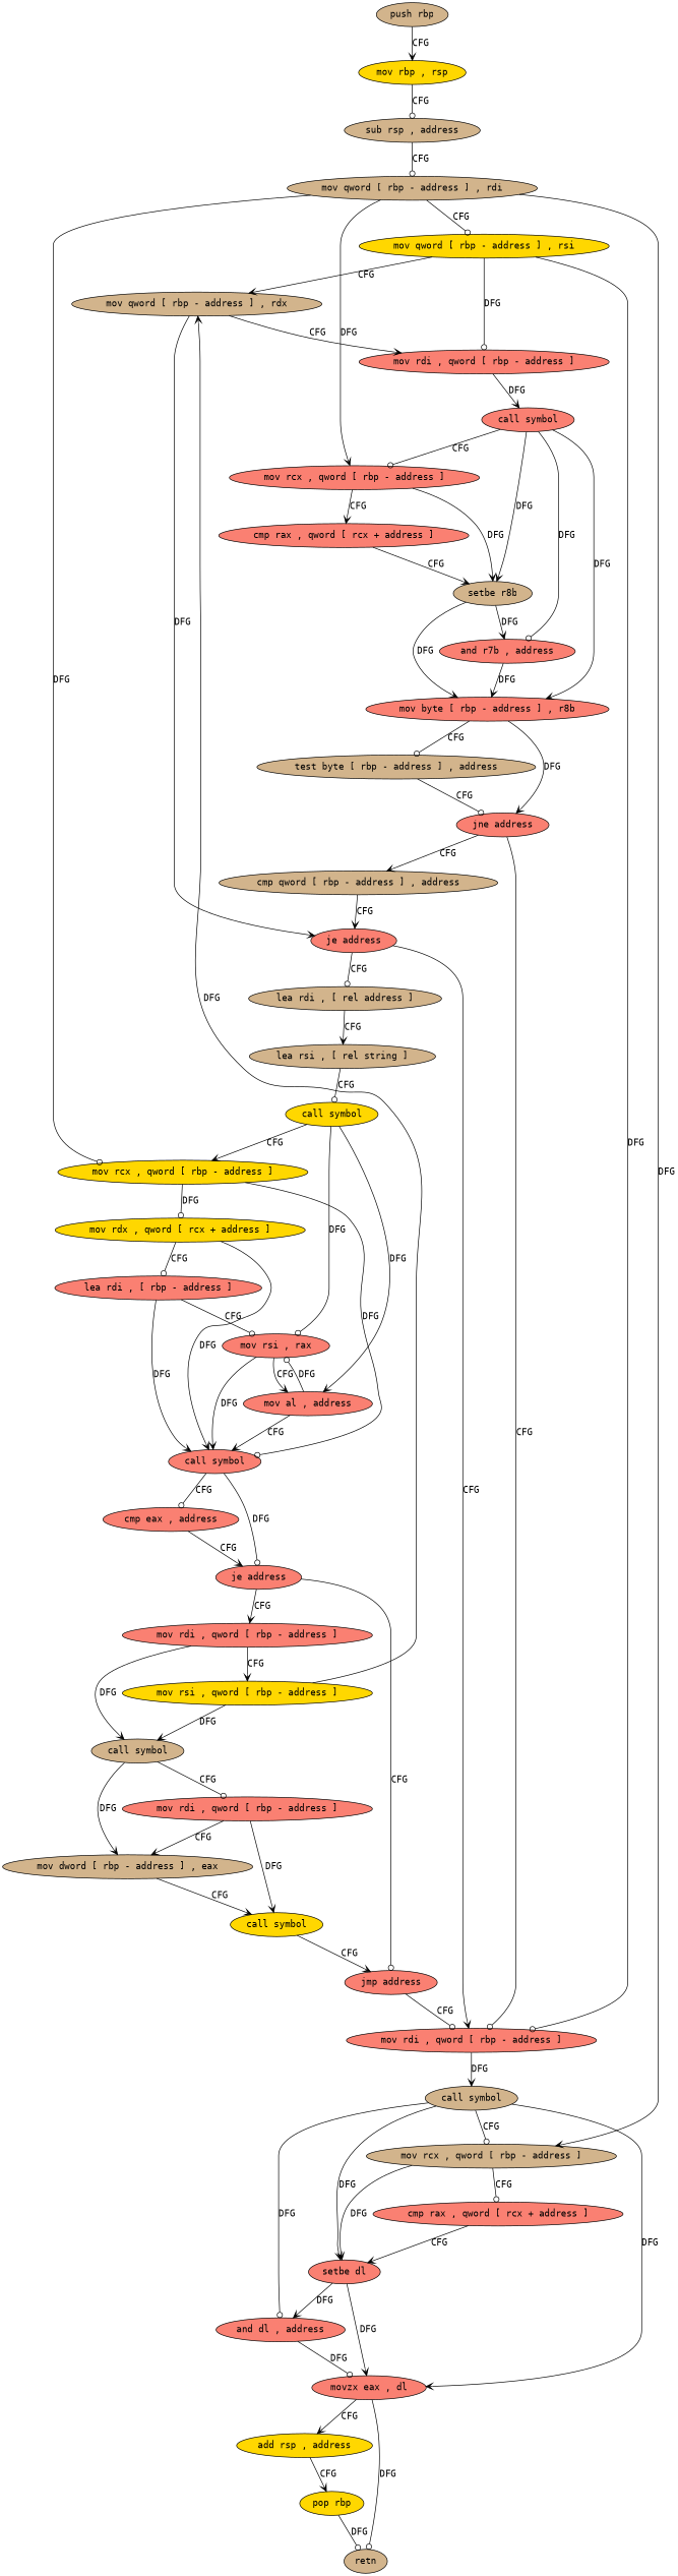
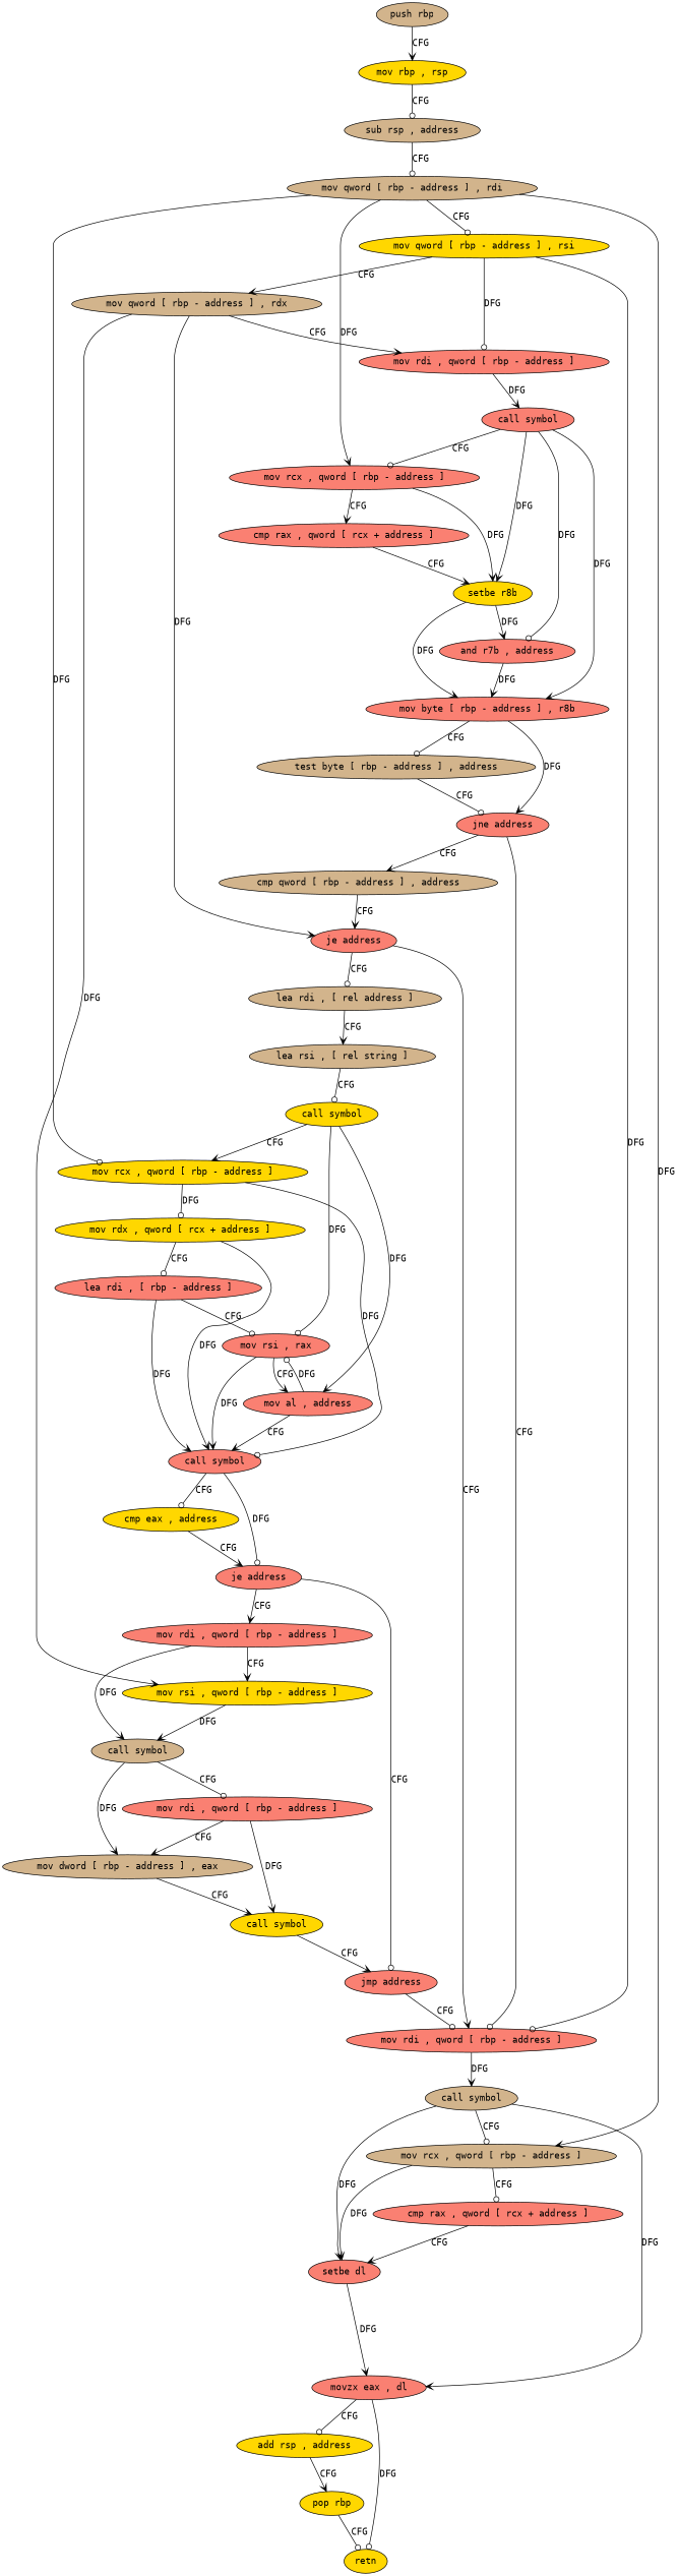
  digraph {
    fontname="DejaVu Sans Mono"
    node [fillcolor=salmon fontname="DejaVu Sans Mono" style=filled]
    edge [arrowhead=vee fontname="DejaVu Sans Mono"]
    n1 [fillcolor=tan label="push rbp"]
    n2 [fillcolor=gold label="mov rbp , rsp"]
    n3 [fillcolor=tan label="sub rsp , address"]
    n4 [fillcolor=tan label="mov qword [ rbp - address ] , rdi"]
    n5 [fillcolor=gold label="mov qword [ rbp - address ] , rsi"]
    n6 [label="mov rcx , qword [ rbp - address ]"]
    n7 [fillcolor=tan label="mov rcx , qword [ rbp - address ]"]
    n8 [fillcolor=gold label="mov rcx , qword [ rbp - address ]"]
    n9 [fillcolor=tan label="mov qword [ rbp - address ] , rdx"]
    n10 [label="mov rdi , qword [ rbp - address ]"]
    n11 [label="mov rdi , qword [ rbp - address ]"]
-   n12 [fillcolor=tan label="setbe r8b"]
+   n12 [fillcolor=gold label="setbe r8b"]
    n13 [label="cmp rax , qword [ rcx + address ]"]
    n14 [label="setbe dl"]
    n15 [label="cmp rax , qword [ rcx + address ]"]
    n16 [fillcolor=gold label="mov rdx , qword [ rcx + address ]"]
    n17 [label="call symbol"]
    n18 [label="je address"]
    n19 [fillcolor=gold label="mov rsi , qword [ rbp - address ]"]
    n20 [label="call symbol"]
    n21 [fillcolor=tan label="call symbol"]
    n22 [fillcolor=tan label="lea rdi , [ rel address ]"]
    n23 [fillcolor=tan label="call symbol"]
    n24 [label="and r7b , address"]
    n25 [label="mov byte [ rbp - address ] , r8b"]
    n26 [fillcolor=tan label="test byte [ rbp - address ] , address"]
    n27 [label="jne address"]
    n28 [fillcolor=tan label="cmp qword [ rbp - address ] , address"]
-   n29 [label="and dl , address"]
    n30 [label="movzx eax , dl"]
    n31 [fillcolor=gold label="add rsp , address"]
-   n32 [fillcolor=tan label=retn]
+   n32 [fillcolor=gold label=retn]
    n33 [fillcolor=gold label="pop rbp"]
    n34 [fillcolor=tan label="lea rsi , [ rel string ]"]
    n35 [fillcolor=gold label="call symbol"]
    n36 [label="mov rsi , rax"]
    n37 [label="mov al , address"]
    n38 [label="lea rdi , [ rbp - address ]"]
-   n39 [label="cmp eax , address"]
+   n39 [fillcolor=gold label="cmp eax , address"]
    n40 [label="je address"]
    n41 [label="jmp address"]
    n42 [label="mov rdi , qword [ rbp - address ]"]
    n43 [label="mov rdi , qword [ rbp - address ]"]
    n44 [fillcolor=tan label="mov dword [ rbp - address ] , eax"]
    n45 [fillcolor=gold label="call symbol"]
    n1 -> n2 [label=CFG]
    n2 -> n3 [arrowhead=odot label=CFG]
    n3 -> n4 [arrowhead=odot label=CFG]
    n4 -> n5 [arrowhead=odot label=CFG]
    n4 -> n6 [label=DFG]
    n4 -> n7 [label=DFG]
    n4 -> n8 [arrowhead=odot label=DFG]
    n5 -> n9 [label=CFG]
    n5 -> n10 [arrowhead=odot label=DFG]
    n5 -> n11 [arrowhead=odot label=DFG]
    n6 -> n12 [label=DFG]
    n6 -> n13 [label=CFG]
    n7 -> n14 [label=DFG]
    n7 -> n15 [arrowhead=odot label=CFG]
    n8 -> n16 [arrowhead=odot label=DFG]
    n8 -> n17 [arrowhead=odot label=DFG]
    n9 -> n10 [label=CFG]
    n9 -> n18 [label=DFG]
-   n19 -> n9 [label=DFG]
+   n9 -> n19 [label=DFG]
    n10 -> n20 [label=DFG]
    n11 -> n21 [label=DFG]
    n12 -> n24 [label=DFG]
    n12 -> n25 [label=DFG]
    n13 -> n12 [label=CFG]
-   n14 -> n29 [label=DFG]
    n14 -> n30 [label=DFG]
    n15 -> n14 [label=CFG]
    n16 -> n17 [label=DFG]
    n16 -> n38 [arrowhead=odot label=CFG]
    n17 -> n39 [arrowhead=odot label=CFG]
    n17 -> n40 [arrowhead=odot label=DFG]
    n18 -> n11 [label=CFG]
    n18 -> n22 [arrowhead=odot label=CFG]
    n19 -> n23 [label=DFG]
    n20 -> n6 [arrowhead=odot label=CFG]
    n20 -> n12 [label=DFG]
    n20 -> n24 [arrowhead=odot label=DFG]
    n20 -> n25 [label=DFG]
    n21 -> n7 [arrowhead=odot label=CFG]
    n21 -> n14 [label=DFG]
-   n21 -> n29 [arrowhead=odot label=DFG]
    n21 -> n30 [label=DFG]
    n22 -> n34 [label=CFG]
    n23 -> n43 [arrowhead=odot label=CFG]
    n23 -> n44 [label=DFG]
    n24 -> n25 [label=DFG]
    n25 -> n26 [arrowhead=odot label=CFG]
    n25 -> n27 [label=DFG]
    n26 -> n27 [arrowhead=odot label=CFG]
    n27 -> n11 [arrowhead=odot label=CFG]
    n27 -> n28 [label=CFG]
    n28 -> n18 [label=CFG]
-   n29 -> n30 [arrowhead=odot label=DFG]
-   n30 -> n31 [label=CFG]
+   n30 -> n31 [arrowhead=odot label=CFG]
    n30 -> n32 [arrowhead=odot label=DFG]
    n31 -> n33 [label=CFG]
-   n33 -> n32 [arrowhead=odot label=DFG]
+   n33 -> n32 [arrowhead=odot label=CFG]
    n34 -> n35 [arrowhead=odot label=CFG]
    n35 -> n8 [label=CFG]
    n35 -> n36 [arrowhead=odot label=DFG]
    n35 -> n37 [label=DFG]
    n36 -> n17 [label=DFG]
    n36 -> n37 [label=CFG]
    n37 -> n17 [label=CFG]
    n37 -> n36 [arrowhead=odot label=DFG]
    n38 -> n17 [label=DFG]
    n38 -> n36 [arrowhead=odot label=CFG]
    n39 -> n40 [label=CFG]
    n40 -> n41 [arrowhead=odot label=CFG]
    n40 -> n42 [label=CFG]
    n41 -> n11 [arrowhead=odot label=CFG]
    n42 -> n19 [label=CFG]
    n42 -> n23 [label=DFG]
    n43 -> n44 [label=CFG]
    n43 -> n45 [label=DFG]
    n44 -> n45 [label=CFG]
    n45 -> n41 [label=CFG]
  }
